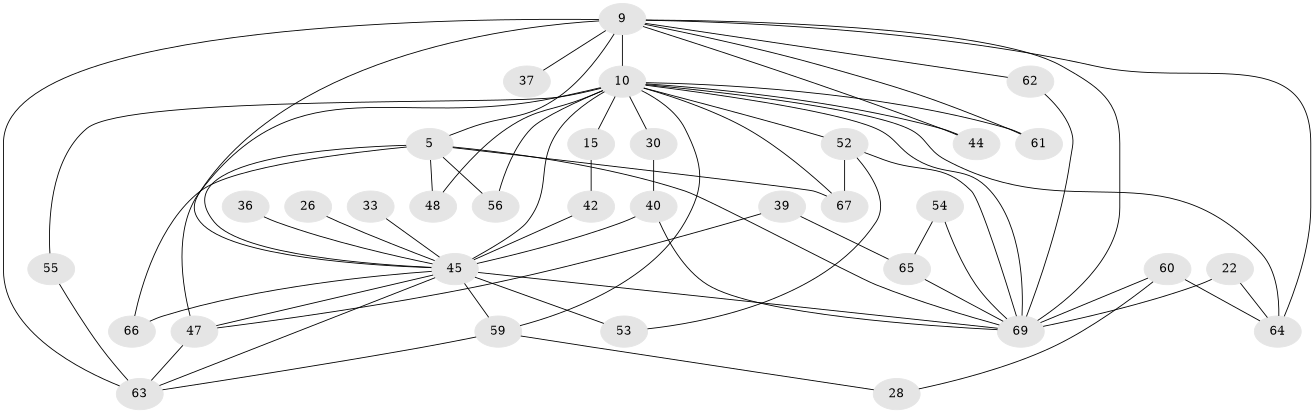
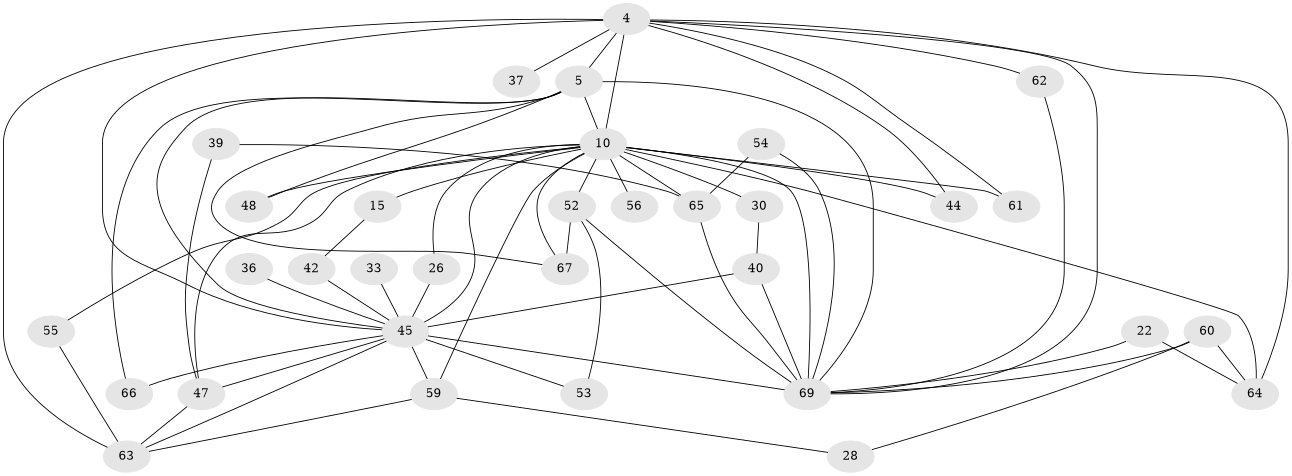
  graph {
    node [color=gray90 style=filled]
-   4 [super="+2" label=9]
+   4 [super="+2"]
    n2 [label=5 super="+1"]
    10 [super="+5"]
    37
    44
    45 [super="+23+9"]
    61
    62
    63 [super="+51"]
    64 [super="+20"]
    69 [super="+14+43+58+7"]
    48 [super="+12"]
    66
    67 [super="+25"]
    15
    26
    30
    47 [super="+17+28"]
    52 [super="+41"]
    55
    56 [super="+18"]
    59 [super="+38+57"]
    65 [super="+32+50"]
    53
    42
    40 [super="+21+33+27"]
    n27 [label=28]
    22
    n29 [label=33]
    36
    39
    54
    60 [super="+19+29"]
    4 -- n2 [weight=4]
    4 -- 10 [weight=4]
    4 -- 37 [weight=2]
    4 -- 44
    4 -- 45 [weight=5]
    4 -- 61
    4 -- 62
    4 -- 63 [weight=2]
    4 -- 64 [weight=2]
    4 -- 69 [weight=5]
-   n2 -- 56 [weight=4]
+   n2 -- 10 [weight=4]
    n2 -- 45 [weight=4]
    n2 -- 69 [weight=4]
    n2 -- 48
    n2 -- 66
    n2 -- 67
    10 -- 44
    10 -- 45 [weight=4]
    10 -- 61
    10 -- 64
    10 -- 69 [weight=6]
    10 -- 48 [weight=2]
    10 -- 67
    10 -- 15 [weight=2]
+   10 -- 26
    10 -- 30 [weight=2]
    10 -- 47 [weight=3]
    10 -- 52 [weight=2]
    10 -- 55
    10 -- 56 [weight=3]
    10 -- 59 [weight=2]
+   10 -- 65 [weight=4]
    45 -- 63
    45 -- 69 [weight=6]
    45 -- 66
    45 -- 47 [weight=2]
    45 -- 59 [weight=2]
    45 -- 53
    62 -- 69
    15 -- 42
    26 -- 45
    30 -- 40
    47 -- 63
    52 -- 69
    52 -- 67
    52 -- 53
    55 -- 63
    59 -- 63
    59 -- n27
    65 -- 69
    42 -- 45
    40 -- 45 [weight=3]
    40 -- 69 [weight=2]
    22 -- 64
    22 -- 69
    n29 -- 45
    36 -- 45 [weight=2]
    39 -- 47
    39 -- 65
    54 -- 69
    54 -- 65
    60 -- 64
    60 -- 69 [weight=3]
    60 -- n27
  }
